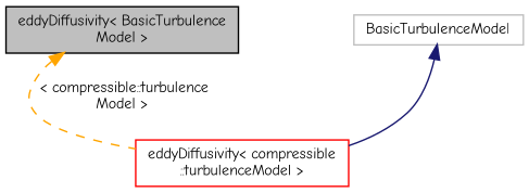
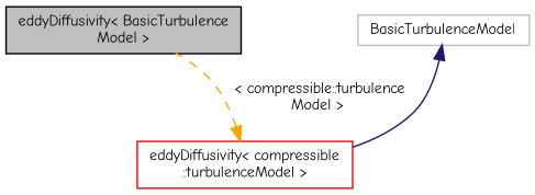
  digraph {
    fontname="Comic Neue"
    node [fontname="Comic Neue" fontsize=10 shape=record]
    edge [dir=back fontname="Comic Neue" fontsize=10 labelfontname=FreeSans labelfontsize=10]
    n1 [color=black fillcolor=grey75 fontcolor=black height=0.2 label="eddyDiffusivity\< BasicTurbulence\lModel \>" style=filled width=0.4]
    n2 [color=red height=0.2 label="eddyDiffusivity\< compressible\l::turbulenceModel \>" width=0.4]
    n3 [color=grey75 height=0.2 label=BasicTurbulenceModel width=0.4]
-   n1 -> n2 [color=orange label=" \< compressible::turbulence\lModel \>" style=dashed]
+   n2 -> n1 [color=orange label=" \< compressible::turbulence\lModel \>" style=dashed]
    n3 -> n2 [color=midnightblue style=solid]
  }
